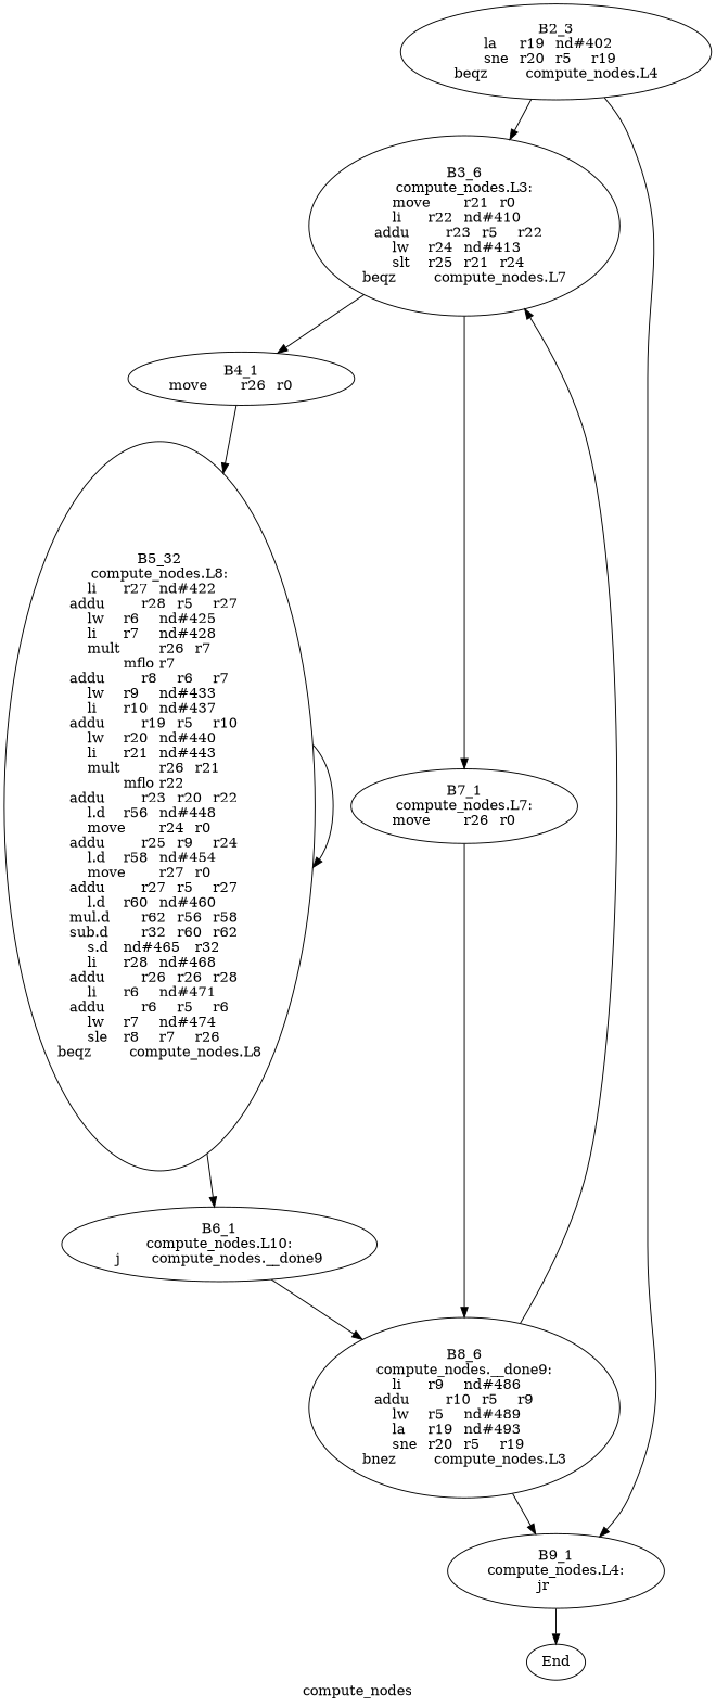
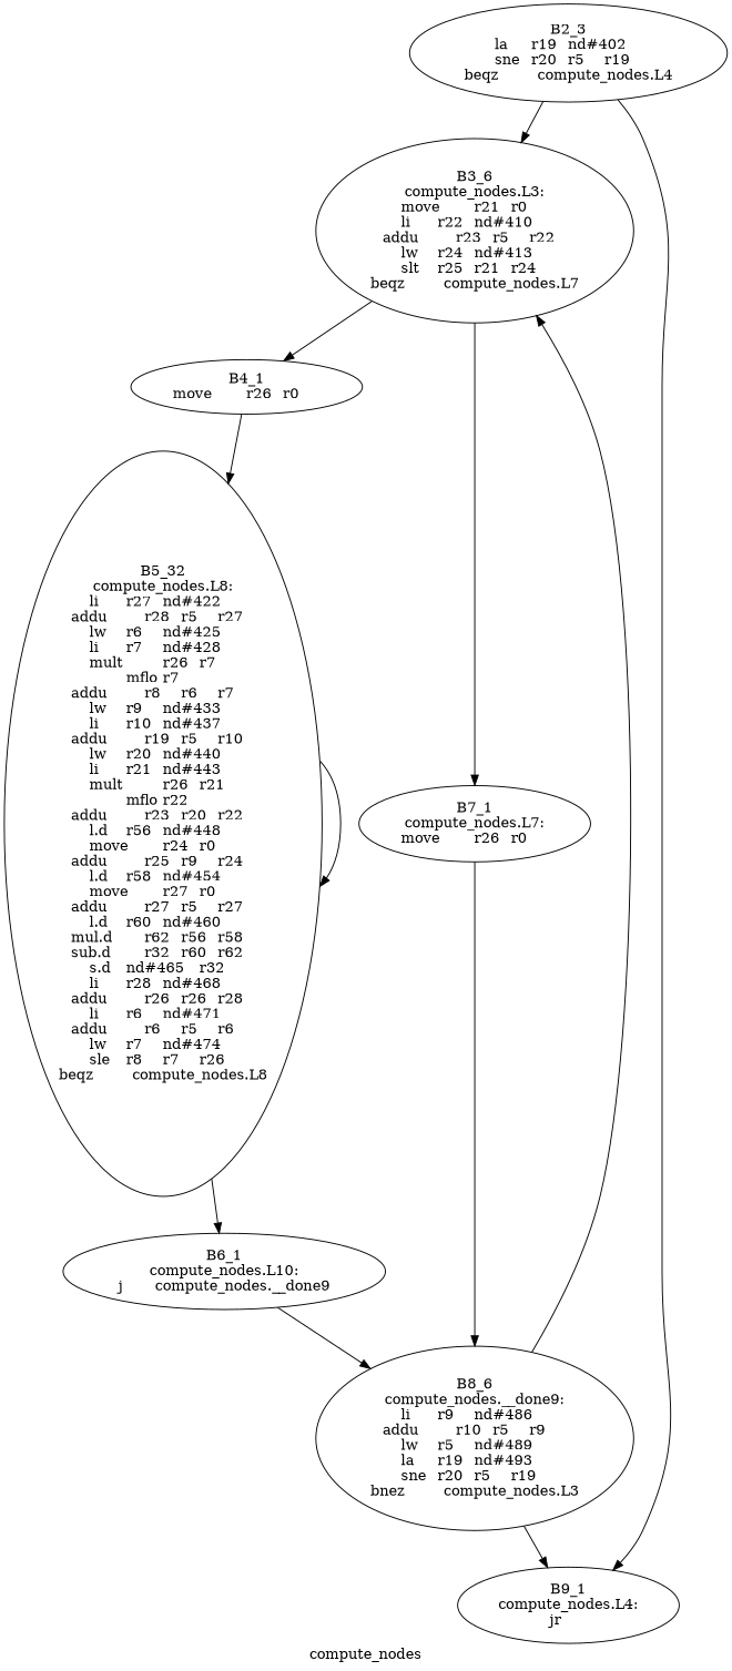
  digraph {
    color=purple
    label=compute_nodes
    style=dashed
    n1 [label="B2_3\nla	r19	nd#402	\nsne	r20	r5	r19	\nbeqz	compute_nodes.L4\n"]
    n2 [label="B3_6\ncompute_nodes.L3:\nmove	r21	r0	\nli	r22	nd#410	\naddu	r23	r5	r22	\nlw	r24	nd#413	\nslt	r25	r21	r24	\nbeqz	compute_nodes.L7\n"]
    n3 [label="B9_1\ncompute_nodes.L4:\njr	\n"]
    n4 [label="B4_1\nmove	r26	r0	\n"]
    n5 [label="B7_1\ncompute_nodes.L7:\nmove	r26	r0	\n"]
-   n6 [label=End]
    n7 [label="B5_32\ncompute_nodes.L8:\nli	r27	nd#422	\naddu	r28	r5	r27	\nlw	r6	nd#425	\nli	r7	nd#428	\nmult	r26	r7	\nmflo	r7	\naddu	r8	r6	r7	\nlw	r9	nd#433	\nli	r10	nd#437	\naddu	r19	r5	r10	\nlw	r20	nd#440	\nli	r21	nd#443	\nmult	r26	r21	\nmflo	r22	\naddu	r23	r20	r22	\nl.d	r56	nd#448	\nmove	r24	r0	\naddu	r25	r9	r24	\nl.d	r58	nd#454	\nmove	r27	r0	\naddu	r27	r5	r27	\nl.d	r60	nd#460	\nmul.d	r62	r56	r58	\nsub.d	r32	r60	r62	\ns.d	nd#465	r32	\nli	r28	nd#468	\naddu	r26	r26	r28	\nli	r6	nd#471	\naddu	r6	r5	r6	\nlw	r7	nd#474	\nsle	r8	r7	r26	\nbeqz	compute_nodes.L8\n"]
    n8 [label="B8_6\ncompute_nodes.__done9:\nli	r9	nd#486	\naddu	r10	r5	r9	\nlw	r5	nd#489	\nla	r19	nd#493	\nsne	r20	r5	r19	\nbnez	compute_nodes.L3\n"]
    n9 [label="B6_1\ncompute_nodes.L10:\nj	compute_nodes.__done9\n"]
    n1 -> n2
    n1 -> n3
    n2 -> n4
    n2 -> n5
-   n3 -> n6
    n4 -> n7
    n5 -> n8
    n7 -> n7
    n7 -> n9
    n8 -> n2
    n8 -> n3
    n9 -> n8
  }
